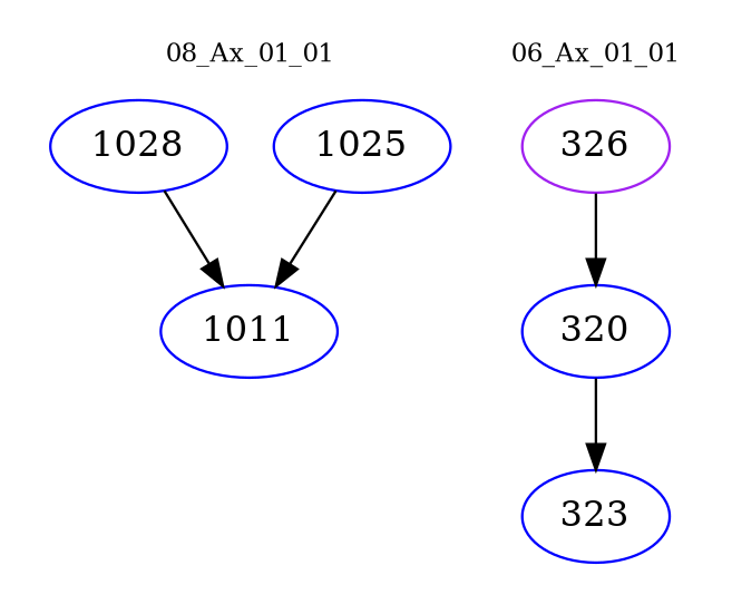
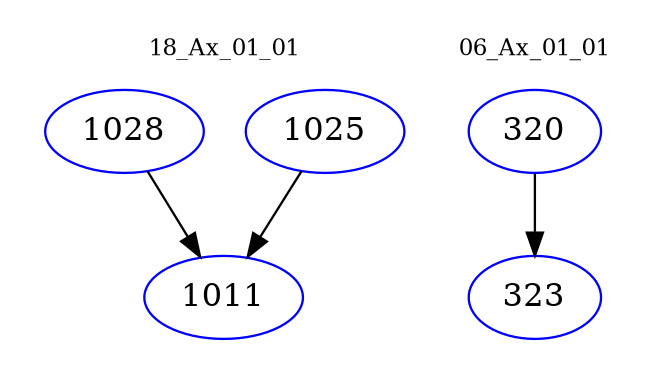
  digraph {
    node [color=blue]
    edge [color=black]
    n1 [label=1025]
    n2 [label=1011]
    n3 [label=1028]
-   n4 [color=purple label=326]
    n5 [label=320]
    n6 [label=323]
    subgraph cluster_1 {
      color=white
      fontsize=10
-     label="08_Ax_01_01"
+     label="18_Ax_01_01"
      n1
      n2
      n3
    }
    subgraph cluster_2 {
      color=white
      fontsize=10
      label="06_Ax_01_01"
-     n4
      n5
      n6
    }
    n1 -> n2
    n3 -> n2
-   n4 -> n5
    n5 -> n6
  }
